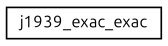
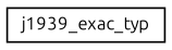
  digraph {
    rankdir=LR
    fontname=Ubuntu
-   n1 [color=black fillcolor=white fontname=Ubuntu fontsize=10 height=0.2 label=j1939_exac_exac shape=record style=filled width=0.4]
+   n1 [color=black fillcolor=white fontname=Ubuntu fontsize=10 height=0.2 label=j1939_exac_typ shape=record style=filled width=0.4]
  }
